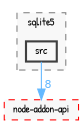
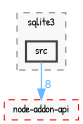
  digraph {
    compound=true
    fontname="Patrick Hand"
    node [fillcolor="#f8f8f8" fontname="Patrick Hand" fontsize=10 shape=box]
    n1 [color=grey25 height=0.2 label=src style="filled,bold" width=0.4]
    n2 [color=red height=0.2 label="node-addon-api" style="filled,dashed" width=0.4]
    subgraph cluster_1 {
      bgcolor="#f8f8f8"
      fontsize=10
-     label=sqlite5
+     label=sqlite3
      pencolor=grey50
      style="filled,dashed"
      n1
    }
    n1 -> n2 [color=steelblue1 fontcolor=steelblue1 fontname="Patrick Hand" fontsize=10 headlabel=8 labeldistance=1.5 labelfontname=Helvetica labelfontsize=10]
  }
